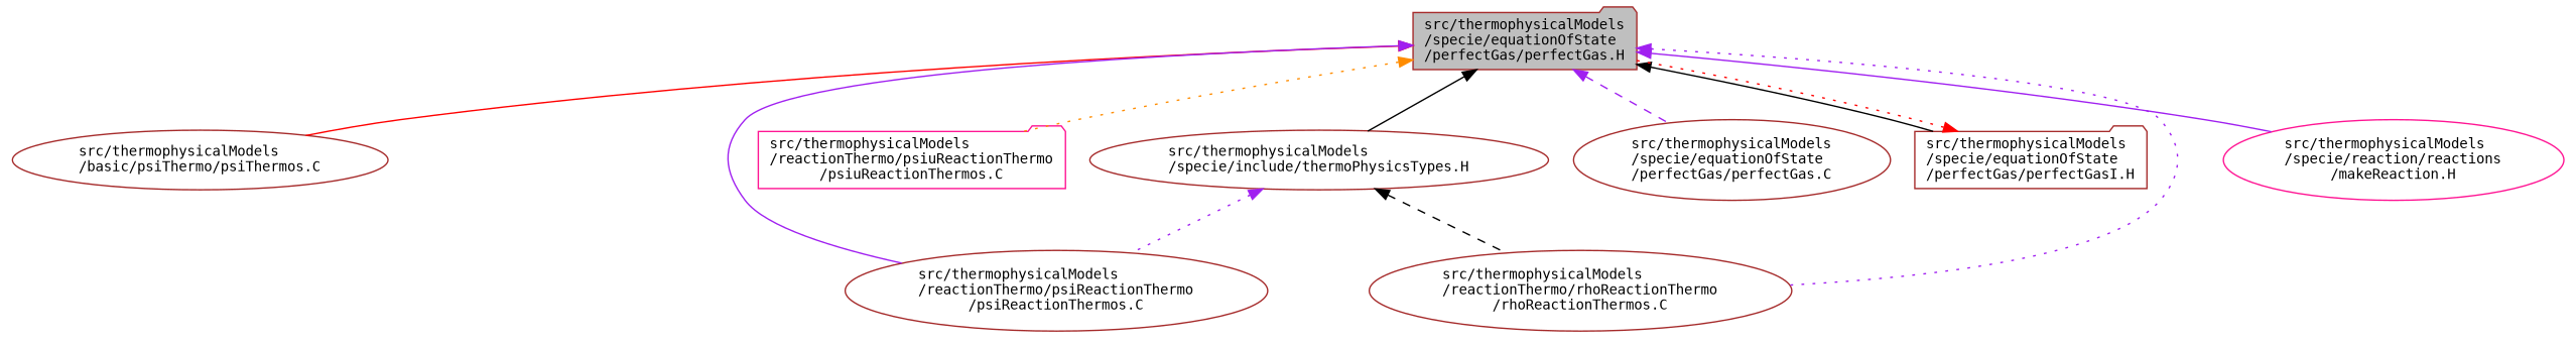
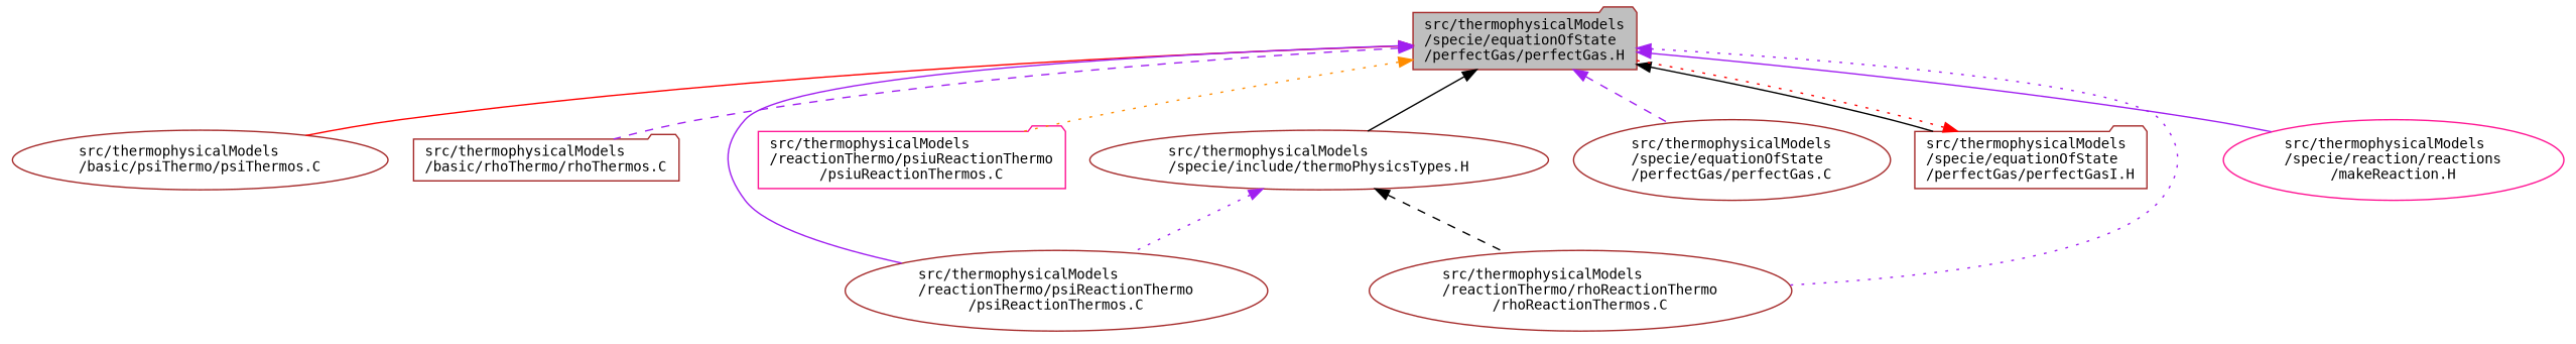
  digraph {
    fontname="DejaVu Sans Mono"
    node [color=brown fontname="DejaVu Sans Mono" fontsize=10 shape=ellipse]
    edge [color=purple dir=back fontname="DejaVu Sans Mono" fontsize=10 labelfontname=FreeSans labelfontsize=10 style=solid]
    n1 [fillcolor=grey75 fontcolor=black height=0.2 label="src/thermophysicalModels\l/specie/equationOfState\l/perfectGas/perfectGas.H" shape=folder style=filled width=0.4]
    n2 [height=0.2 label="src/thermophysicalModels\l/basic/psiThermo/psiThermos.C" width=0.4]
+   n3 [height=0.2 label="src/thermophysicalModels\l/basic/rhoThermo/rhoThermos.C" shape=folder width=0.4]
    n4 [height=0.2 label="src/thermophysicalModels\l/reactionThermo/psiReactionThermo\l/psiReactionThermos.C" width=0.4]
    n5 [color=deeppink height=0.2 label="src/thermophysicalModels\l/reactionThermo/psiuReactionThermo\l/psiuReactionThermos.C" shape=folder width=0.4]
    n6 [height=0.2 label="src/thermophysicalModels\l/reactionThermo/rhoReactionThermo\l/rhoReactionThermos.C" width=0.4]
    n7 [height=0.2 label="src/thermophysicalModels\l/specie/equationOfState\l/perfectGas/perfectGas.C" width=0.4]
    n8 [height=0.2 label="src/thermophysicalModels\l/specie/equationOfState\l/perfectGas/perfectGasI.H" shape=folder width=0.4]
    n9 [height=0.2 label="src/thermophysicalModels\l/specie/include/thermoPhysicsTypes.H" width=0.4]
    n10 [color=deeppink height=0.2 label="src/thermophysicalModels\l/specie/reaction/reactions\l/makeReaction.H" width=0.4]
    n1 -> n2 [color=red]
+   n1 -> n3 [style=dashed]
    n1 -> n4
    n1 -> n5 [color=darkorange style=dotted]
    n1 -> n6 [style=dotted]
    n1 -> n7 [style=dashed]
    n1 -> n8 [color=black]
    n1 -> n9 [color=black]
    n1 -> n10
    n8 -> n1 [color=red style=dotted]
    n9 -> n4 [style=dotted]
    n9 -> n6 [color=black style=dashed]
  }
